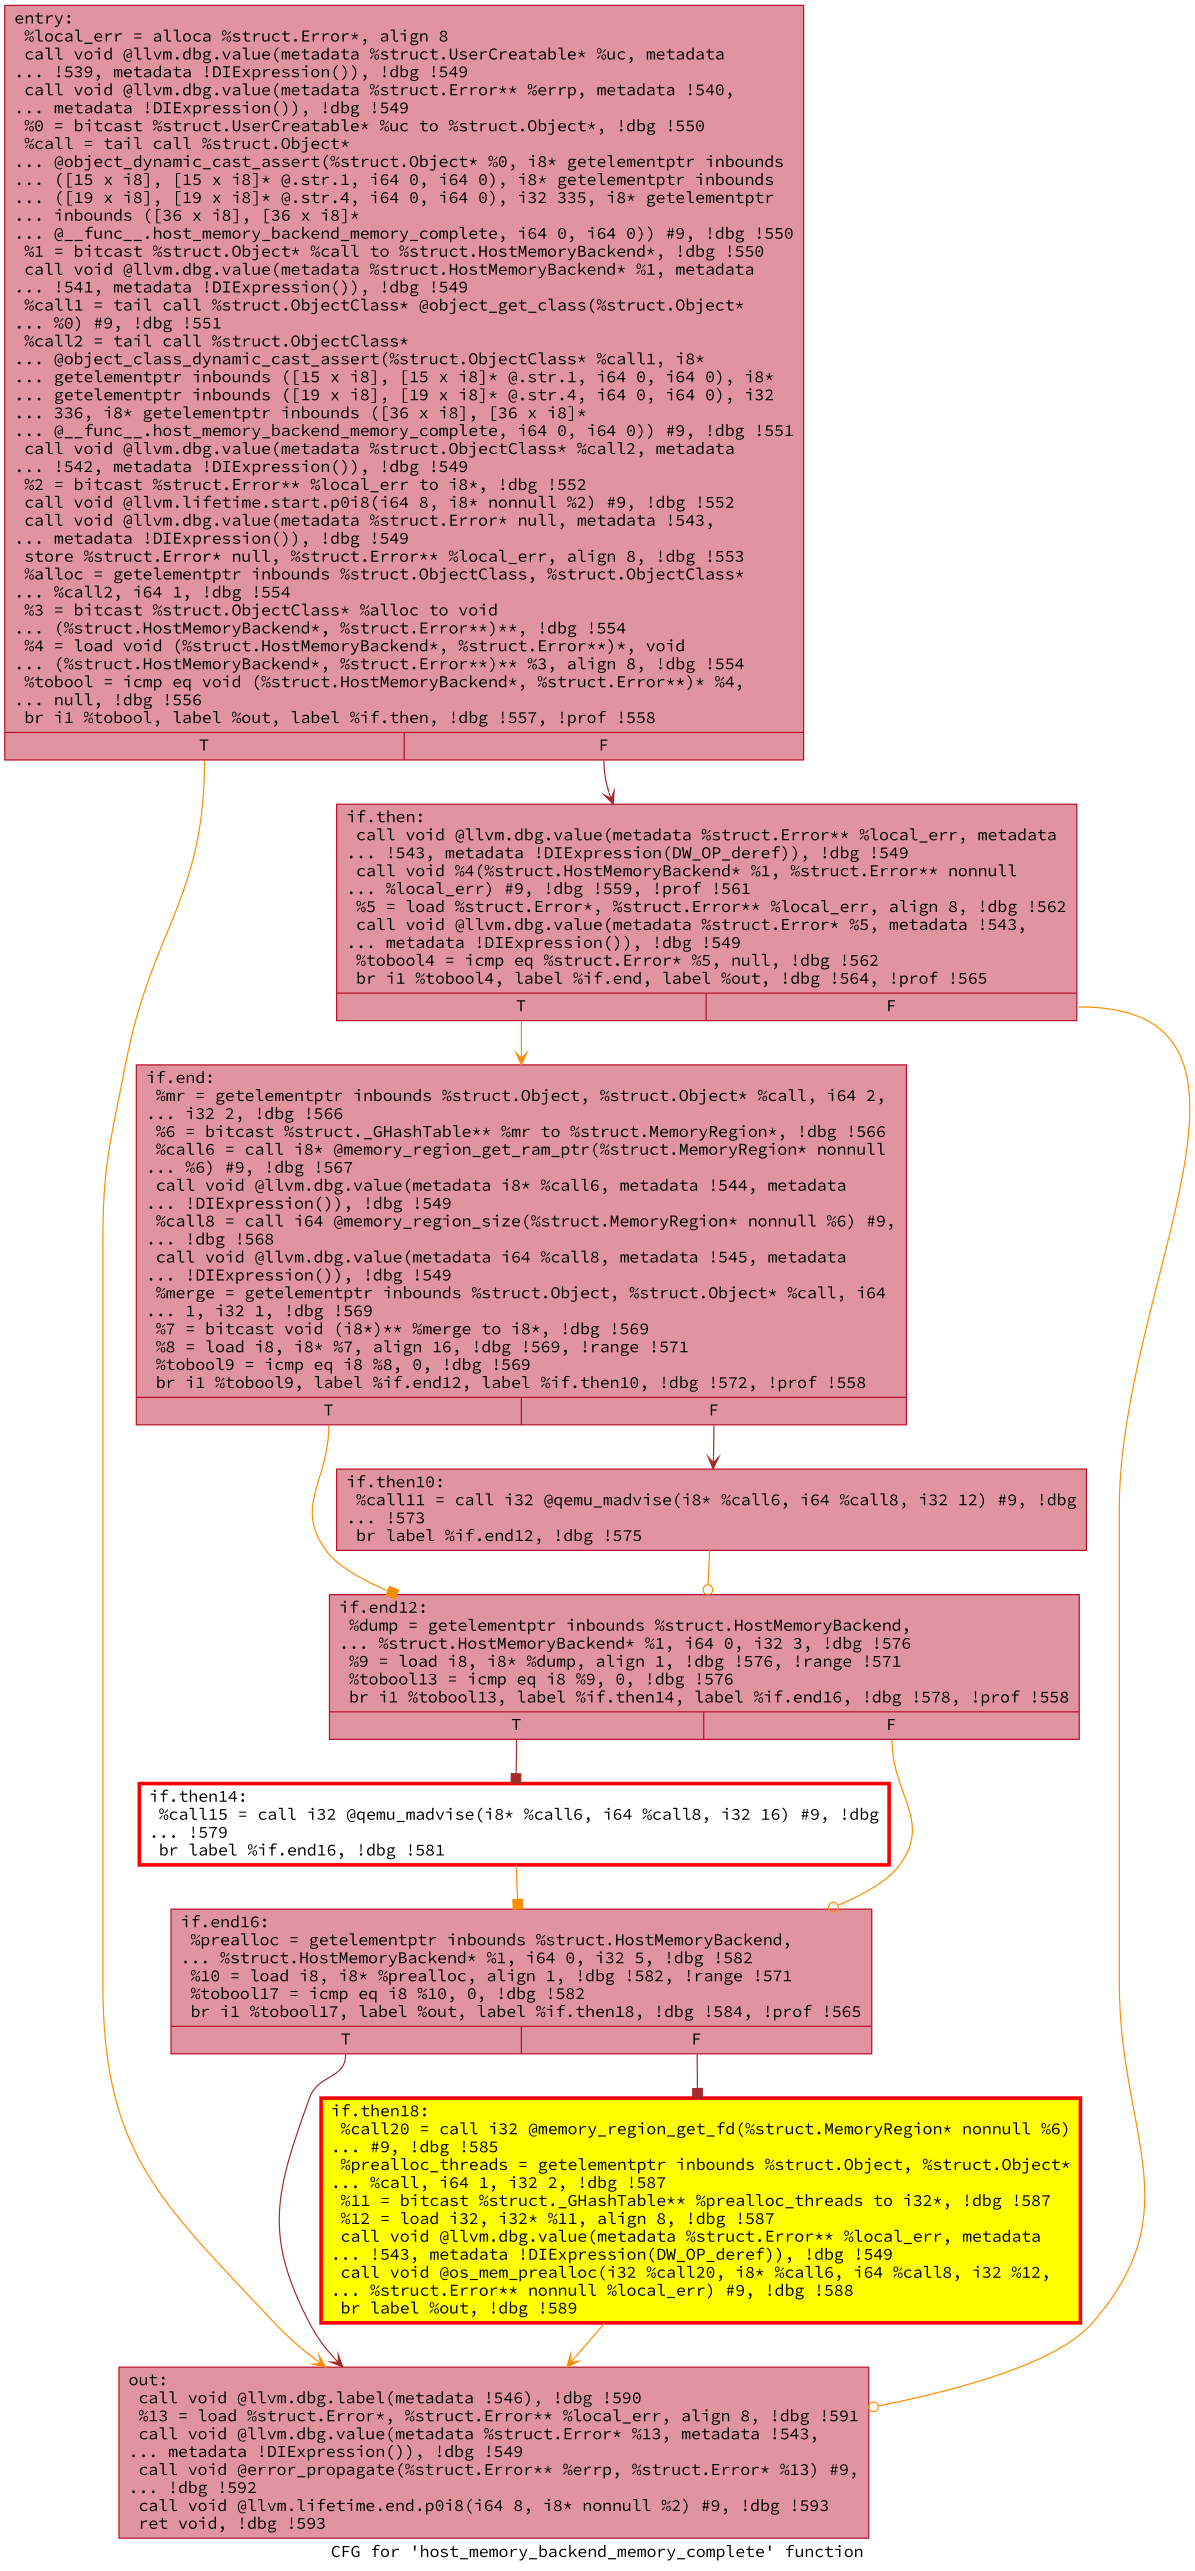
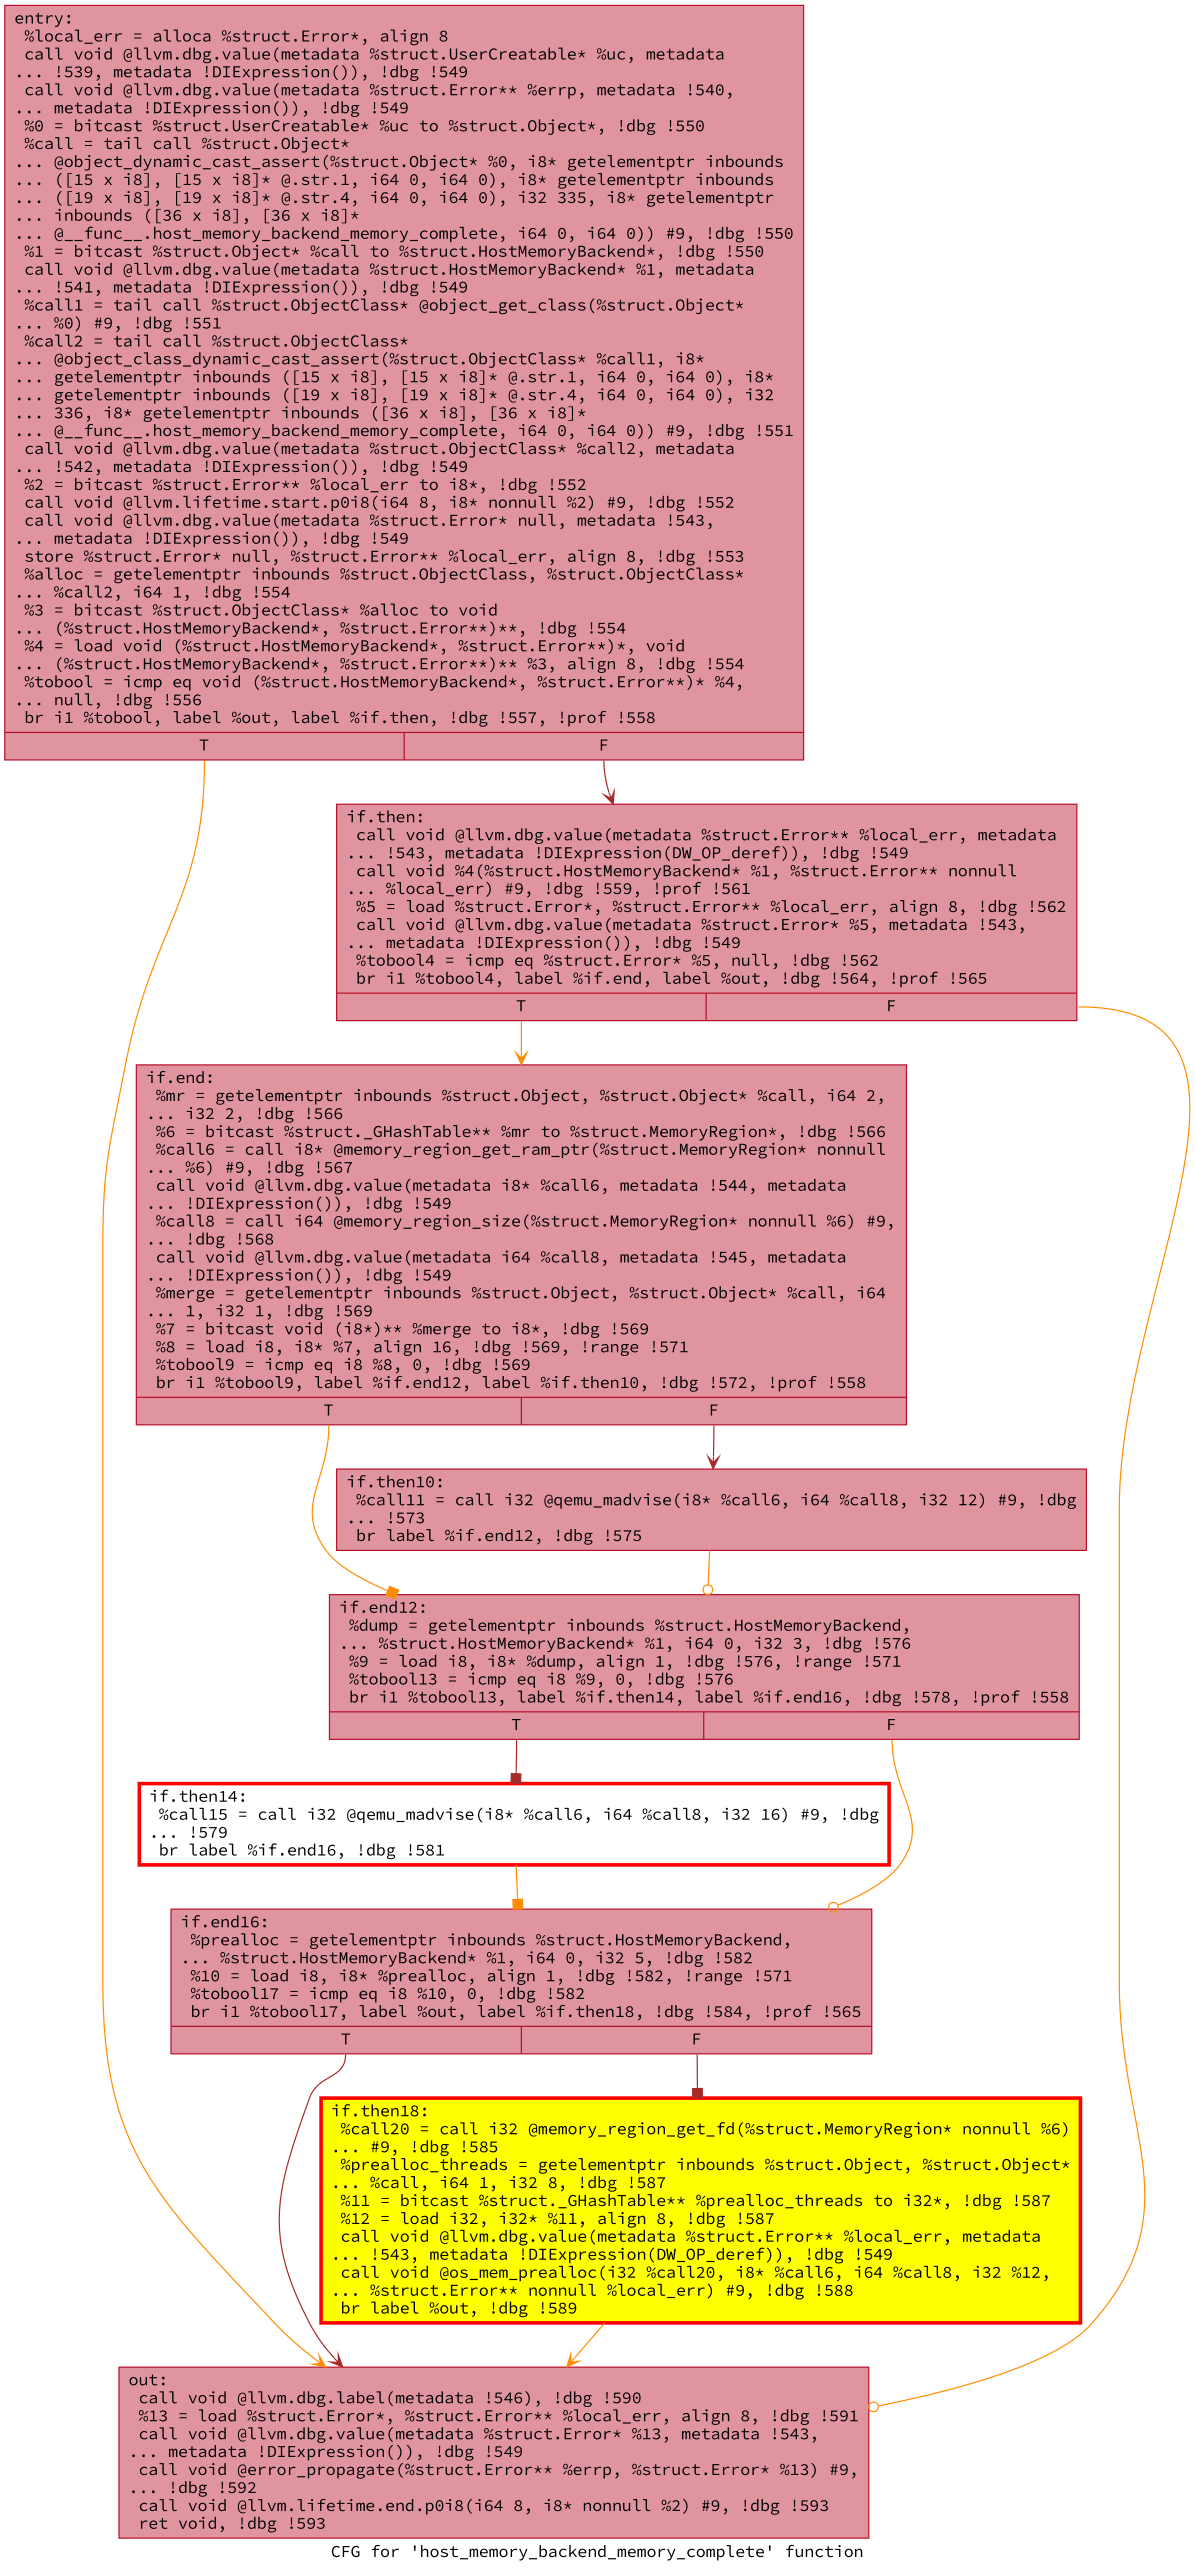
  digraph {
    label="CFG for 'host_memory_backend_memory_complete' function"
    fontname="Source Code Pro"
    node [color="#b70d28ff" fillcolor="#b70d2870" shape=record style=filled fontname="Source Code Pro"]
    edge [tailport=s0 color=darkorange arrowhead=vee fontname="Source Code Pro"]
    n1 [label="{entry:\l  %local_err = alloca %struct.Error*, align 8\l  call void @llvm.dbg.value(metadata %struct.UserCreatable* %uc, metadata\l... !539, metadata !DIExpression()), !dbg !549\l  call void @llvm.dbg.value(metadata %struct.Error** %errp, metadata !540,\l... metadata !DIExpression()), !dbg !549\l  %0 = bitcast %struct.UserCreatable* %uc to %struct.Object*, !dbg !550\l  %call = tail call %struct.Object*\l... @object_dynamic_cast_assert(%struct.Object* %0, i8* getelementptr inbounds\l... ([15 x i8], [15 x i8]* @.str.1, i64 0, i64 0), i8* getelementptr inbounds\l... ([19 x i8], [19 x i8]* @.str.4, i64 0, i64 0), i32 335, i8* getelementptr\l... inbounds ([36 x i8], [36 x i8]*\l... @__func__.host_memory_backend_memory_complete, i64 0, i64 0)) #9, !dbg !550\l  %1 = bitcast %struct.Object* %call to %struct.HostMemoryBackend*, !dbg !550\l  call void @llvm.dbg.value(metadata %struct.HostMemoryBackend* %1, metadata\l... !541, metadata !DIExpression()), !dbg !549\l  %call1 = tail call %struct.ObjectClass* @object_get_class(%struct.Object*\l... %0) #9, !dbg !551\l  %call2 = tail call %struct.ObjectClass*\l... @object_class_dynamic_cast_assert(%struct.ObjectClass* %call1, i8*\l... getelementptr inbounds ([15 x i8], [15 x i8]* @.str.1, i64 0, i64 0), i8*\l... getelementptr inbounds ([19 x i8], [19 x i8]* @.str.4, i64 0, i64 0), i32\l... 336, i8* getelementptr inbounds ([36 x i8], [36 x i8]*\l... @__func__.host_memory_backend_memory_complete, i64 0, i64 0)) #9, !dbg !551\l  call void @llvm.dbg.value(metadata %struct.ObjectClass* %call2, metadata\l... !542, metadata !DIExpression()), !dbg !549\l  %2 = bitcast %struct.Error** %local_err to i8*, !dbg !552\l  call void @llvm.lifetime.start.p0i8(i64 8, i8* nonnull %2) #9, !dbg !552\l  call void @llvm.dbg.value(metadata %struct.Error* null, metadata !543,\l... metadata !DIExpression()), !dbg !549\l  store %struct.Error* null, %struct.Error** %local_err, align 8, !dbg !553\l  %alloc = getelementptr inbounds %struct.ObjectClass, %struct.ObjectClass*\l... %call2, i64 1, !dbg !554\l  %3 = bitcast %struct.ObjectClass* %alloc to void\l... (%struct.HostMemoryBackend*, %struct.Error**)**, !dbg !554\l  %4 = load void (%struct.HostMemoryBackend*, %struct.Error**)*, void\l... (%struct.HostMemoryBackend*, %struct.Error**)** %3, align 8, !dbg !554\l  %tobool = icmp eq void (%struct.HostMemoryBackend*, %struct.Error**)* %4,\l... null, !dbg !556\l  br i1 %tobool, label %out, label %if.then, !dbg !557, !prof !558\l|{<s0>T|<s1>F}}"]
    n2 [label="{out:                                              \l  call void @llvm.dbg.label(metadata !546), !dbg !590\l  %13 = load %struct.Error*, %struct.Error** %local_err, align 8, !dbg !591\l  call void @llvm.dbg.value(metadata %struct.Error* %13, metadata !543,\l... metadata !DIExpression()), !dbg !549\l  call void @error_propagate(%struct.Error** %errp, %struct.Error* %13) #9,\l... !dbg !592\l  call void @llvm.lifetime.end.p0i8(i64 8, i8* nonnull %2) #9, !dbg !593\l  ret void, !dbg !593\l}"]
    n3 [label="{if.then:                                          \l  call void @llvm.dbg.value(metadata %struct.Error** %local_err, metadata\l... !543, metadata !DIExpression(DW_OP_deref)), !dbg !549\l  call void %4(%struct.HostMemoryBackend* %1, %struct.Error** nonnull\l... %local_err) #9, !dbg !559, !prof !561\l  %5 = load %struct.Error*, %struct.Error** %local_err, align 8, !dbg !562\l  call void @llvm.dbg.value(metadata %struct.Error* %5, metadata !543,\l... metadata !DIExpression()), !dbg !549\l  %tobool4 = icmp eq %struct.Error* %5, null, !dbg !562\l  br i1 %tobool4, label %if.end, label %out, !dbg !564, !prof !565\l|{<s0>T|<s1>F}}"]
    n4 [label="{if.end:                                           \l  %mr = getelementptr inbounds %struct.Object, %struct.Object* %call, i64 2,\l... i32 2, !dbg !566\l  %6 = bitcast %struct._GHashTable** %mr to %struct.MemoryRegion*, !dbg !566\l  %call6 = call i8* @memory_region_get_ram_ptr(%struct.MemoryRegion* nonnull\l... %6) #9, !dbg !567\l  call void @llvm.dbg.value(metadata i8* %call6, metadata !544, metadata\l... !DIExpression()), !dbg !549\l  %call8 = call i64 @memory_region_size(%struct.MemoryRegion* nonnull %6) #9,\l... !dbg !568\l  call void @llvm.dbg.value(metadata i64 %call8, metadata !545, metadata\l... !DIExpression()), !dbg !549\l  %merge = getelementptr inbounds %struct.Object, %struct.Object* %call, i64\l... 1, i32 1, !dbg !569\l  %7 = bitcast void (i8*)** %merge to i8*, !dbg !569\l  %8 = load i8, i8* %7, align 16, !dbg !569, !range !571\l  %tobool9 = icmp eq i8 %8, 0, !dbg !569\l  br i1 %tobool9, label %if.end12, label %if.then10, !dbg !572, !prof !558\l|{<s0>T|<s1>F}}"]
    n5 [label="{if.end12:                                         \l  %dump = getelementptr inbounds %struct.HostMemoryBackend,\l... %struct.HostMemoryBackend* %1, i64 0, i32 3, !dbg !576\l  %9 = load i8, i8* %dump, align 1, !dbg !576, !range !571\l  %tobool13 = icmp eq i8 %9, 0, !dbg !576\l  br i1 %tobool13, label %if.then14, label %if.end16, !dbg !578, !prof !558\l|{<s0>T|<s1>F}}"]
    n6 [label="{if.then10:                                        \l  %call11 = call i32 @qemu_madvise(i8* %call6, i64 %call8, i32 12) #9, !dbg\l... !573\l  br label %if.end12, !dbg !575\l}"]
    n7 [color=red label="{if.then14:                                        \l  %call15 = call i32 @qemu_madvise(i8* %call6, i64 %call8, i32 16) #9, !dbg\l... !579\l  br label %if.end16, !dbg !581\l}" penwidth=3.0 fillcolor="" style=""]
    n8 [label="{if.end16:                                         \l  %prealloc = getelementptr inbounds %struct.HostMemoryBackend,\l... %struct.HostMemoryBackend* %1, i64 0, i32 5, !dbg !582\l  %10 = load i8, i8* %prealloc, align 1, !dbg !582, !range !571\l  %tobool17 = icmp eq i8 %10, 0, !dbg !582\l  br i1 %tobool17, label %out, label %if.then18, !dbg !584, !prof !565\l|{<s0>T|<s1>F}}"]
-   n9 [color=red fillcolor=yellow label="{if.then18:                                        \l  %call20 = call i32 @memory_region_get_fd(%struct.MemoryRegion* nonnull %6)\l... #9, !dbg !585\l  %prealloc_threads = getelementptr inbounds %struct.Object, %struct.Object*\l... %call, i64 1, i32 2, !dbg !587\l  %11 = bitcast %struct._GHashTable** %prealloc_threads to i32*, !dbg !587\l  %12 = load i32, i32* %11, align 8, !dbg !587\l  call void @llvm.dbg.value(metadata %struct.Error** %local_err, metadata\l... !543, metadata !DIExpression(DW_OP_deref)), !dbg !549\l  call void @os_mem_prealloc(i32 %call20, i8* %call6, i64 %call8, i32 %12,\l... %struct.Error** nonnull %local_err) #9, !dbg !588\l  br label %out, !dbg !589\l}" penwidth=3.0]
+   n9 [color=red fillcolor=yellow label="{if.then18:                                        \l  %call20 = call i32 @memory_region_get_fd(%struct.MemoryRegion* nonnull %6)\l... #9, !dbg !585\l  %prealloc_threads = getelementptr inbounds %struct.Object, %struct.Object*\l... %call, i64 1, i32 8, !dbg !587\l  %11 = bitcast %struct._GHashTable** %prealloc_threads to i32*, !dbg !587\l  %12 = load i32, i32* %11, align 8, !dbg !587\l  call void @llvm.dbg.value(metadata %struct.Error** %local_err, metadata\l... !543, metadata !DIExpression(DW_OP_deref)), !dbg !549\l  call void @os_mem_prealloc(i32 %call20, i8* %call6, i64 %call8, i32 %12,\l... %struct.Error** nonnull %local_err) #9, !dbg !588\l  br label %out, !dbg !589\l}" penwidth=3.0]
    n1 -> n2
    n1 -> n3 [tailport=s1 color=brown]
    n3 -> n2 [tailport=s1 arrowhead=odot]
    n3 -> n4
    n4 -> n5 [arrowhead=box]
    n4 -> n6 [tailport=s1 color=brown]
    n5 -> n7 [color=brown arrowhead=box]
    n5 -> n8 [tailport=s1 arrowhead=odot]
    n6 -> n5 [arrowhead=odot tailport=""]
    n7 -> n8 [arrowhead=box tailport=""]
    n8 -> n2 [color=brown]
    n8 -> n9 [tailport=s1 color=brown arrowhead=box]
    n9 -> n2 [tailport=""]
  }
